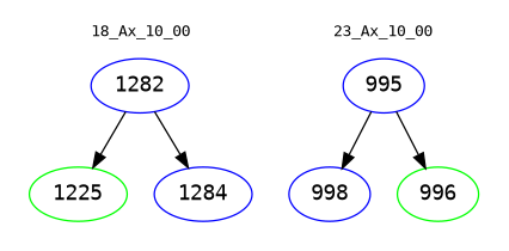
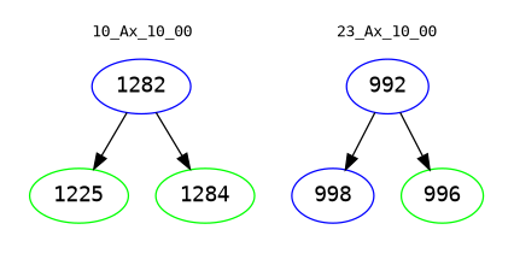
  digraph {
    fontname="DejaVu Sans Mono"
    node [color=blue fontname="DejaVu Sans Mono"]
    edge [color=black fontname="DejaVu Sans Mono"]
    n1 [label=1282]
    n2 [color=green label=1225]
-   n3 [label=1284]
-   n4 [label=995]
+   n3 [color=green label=1284]
+   n4 [label=992]
    n5 [label=998]
    n6 [color=green label=996]
    subgraph cluster_1 {
      color=white
      fontsize=10
-     label="18_Ax_10_00"
+     label="10_Ax_10_00"
      n1
      n2
      n3
    }
    subgraph cluster_2 {
      color=white
      fontsize=10
      label="23_Ax_10_00"
      n4
      n5
      n6
    }
    n1 -> n2
    n1 -> n3
    n4 -> n5
    n4 -> n6
  }
